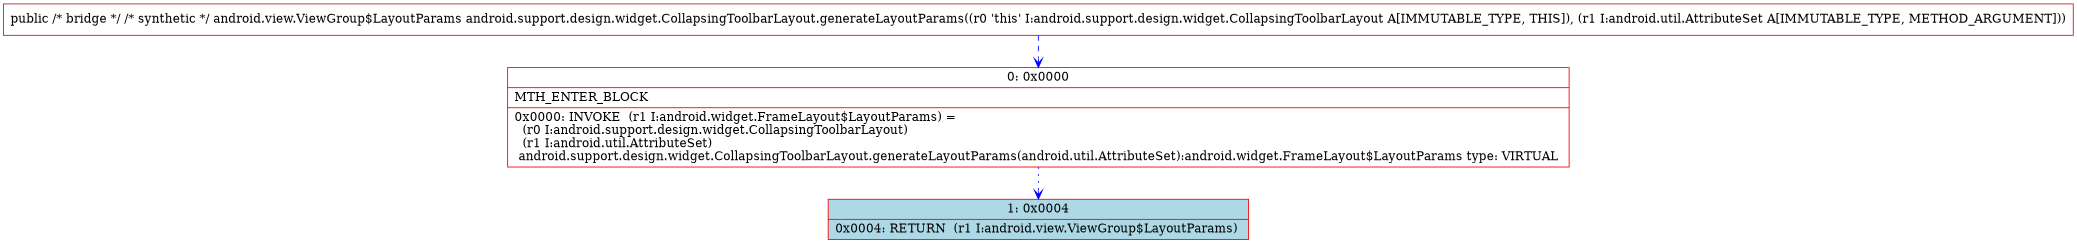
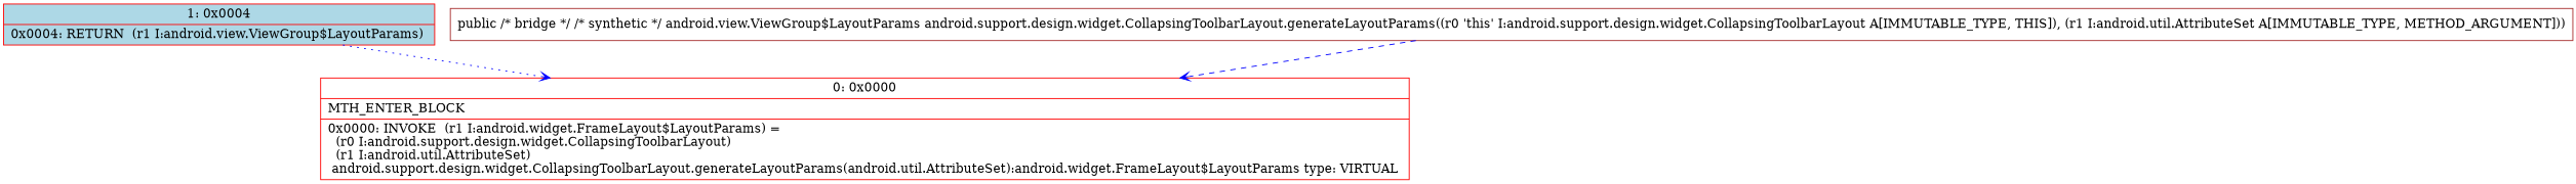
  digraph {
    node [shape=record style=filled fillcolor=white color=red]
    edge [color=blue arrowhead=vee]
    n1 [label="{0\:\ 0x0000|MTH_ENTER_BLOCK\l|0x0000: INVOKE  (r1 I:android.widget.FrameLayout$LayoutParams) = \l  (r0 I:android.support.design.widget.CollapsingToolbarLayout)\l  (r1 I:android.util.AttributeSet)\l android.support.design.widget.CollapsingToolbarLayout.generateLayoutParams(android.util.AttributeSet):android.widget.FrameLayout$LayoutParams type: VIRTUAL \l}"]
    n2 [label="{1\:\ 0x0004|0x0004: RETURN  (r1 I:android.view.ViewGroup$LayoutParams) \l}" fillcolor=lightblue]
    n3 [label="{public \/* bridge *\/ \/* synthetic *\/ android.view.ViewGroup$LayoutParams android.support.design.widget.CollapsingToolbarLayout.generateLayoutParams((r0 'this' I:android.support.design.widget.CollapsingToolbarLayout A[IMMUTABLE_TYPE, THIS]), (r1 I:android.util.AttributeSet A[IMMUTABLE_TYPE, METHOD_ARGUMENT])) }" color=brown]
-   n1 -> n2 [style=dotted]
+   n2 -> n1 [style=dotted]
    n3 -> n1 [style=dashed]
  }
